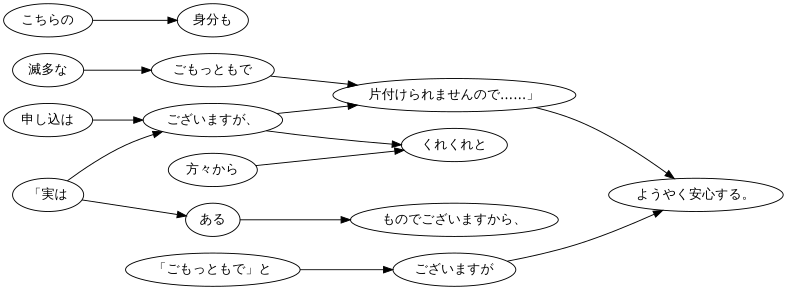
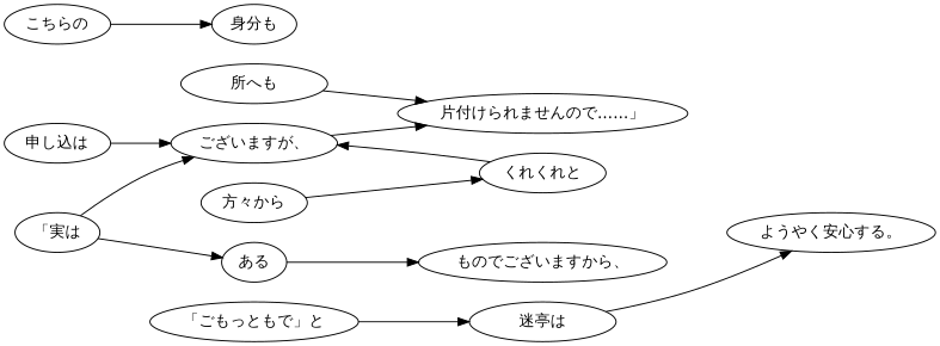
  digraph {
    rankdir=LR
    n1 [label="「実は"]
    n2 [label="ございますが、"]
    n3 [label="ある"]
    n4 [label="片付けられませんので……」"]
    n5 [label="方々から"]
    n6 [label="くれくれと"]
    n7 [label="申し込は"]
    n8 [label="ようやく安心する。"]
    n9 [label="こちらの"]
    n10 [label="身分も"]
    n11 [label="ものでございますから、"]
-   n12 [label="滅多な"]
-   n13 [label="ごもっともで"]
+   n13 [label="所へも"]
    n14 [label="「ごもっともで」と"]
-   n15 [label="ございますが"]
+   n15 [label="迷亭は"]
    n1 -> n2
    n1 -> n3
    n2 -> n4
    n3 -> n11
-   n4 -> n8
    n5 -> n6
-   n2 -> n6
+   n6 -> n2
    n7 -> n2
    n9 -> n10
-   n12 -> n13
    n13 -> n4
    n14 -> n15
    n15 -> n8
  }
